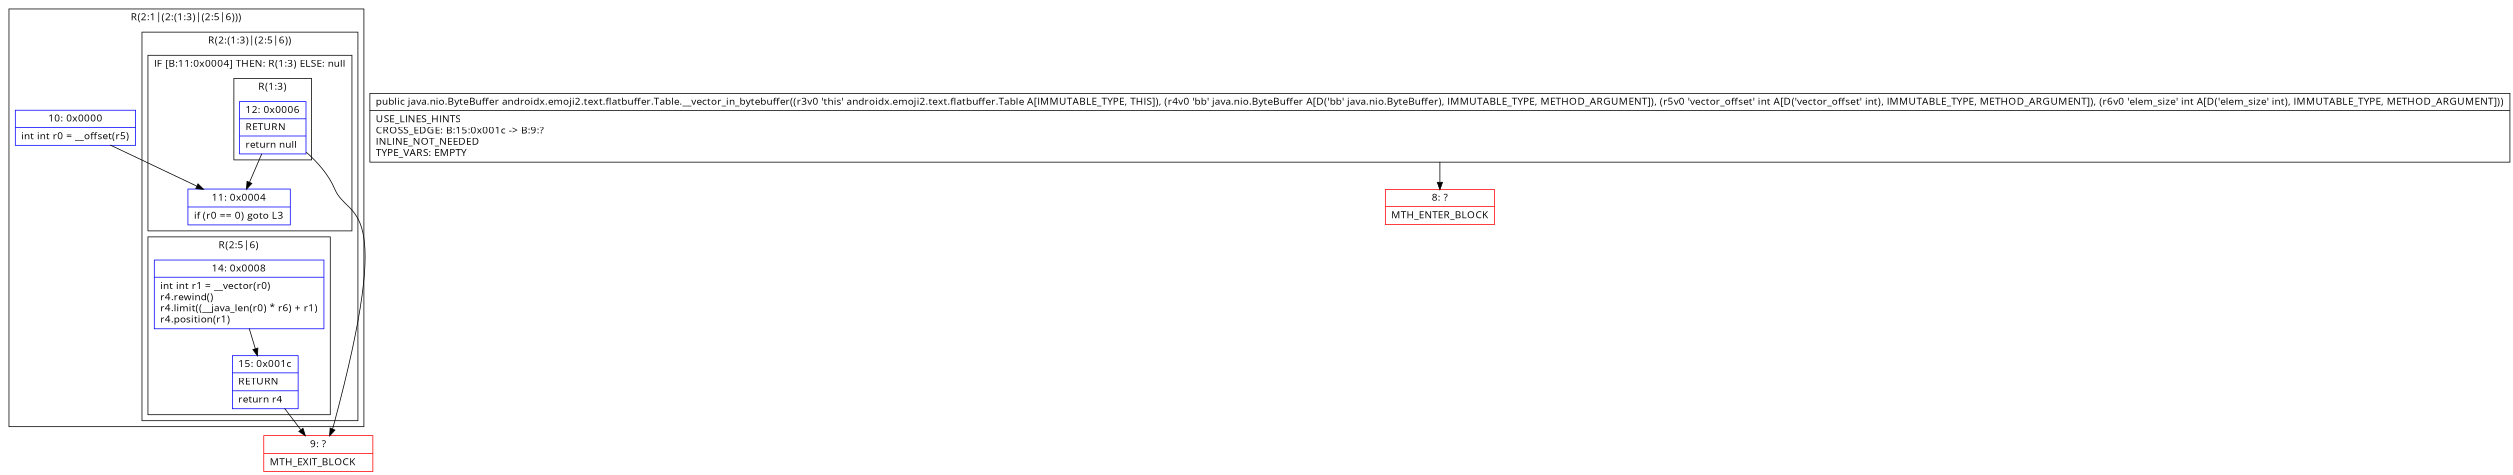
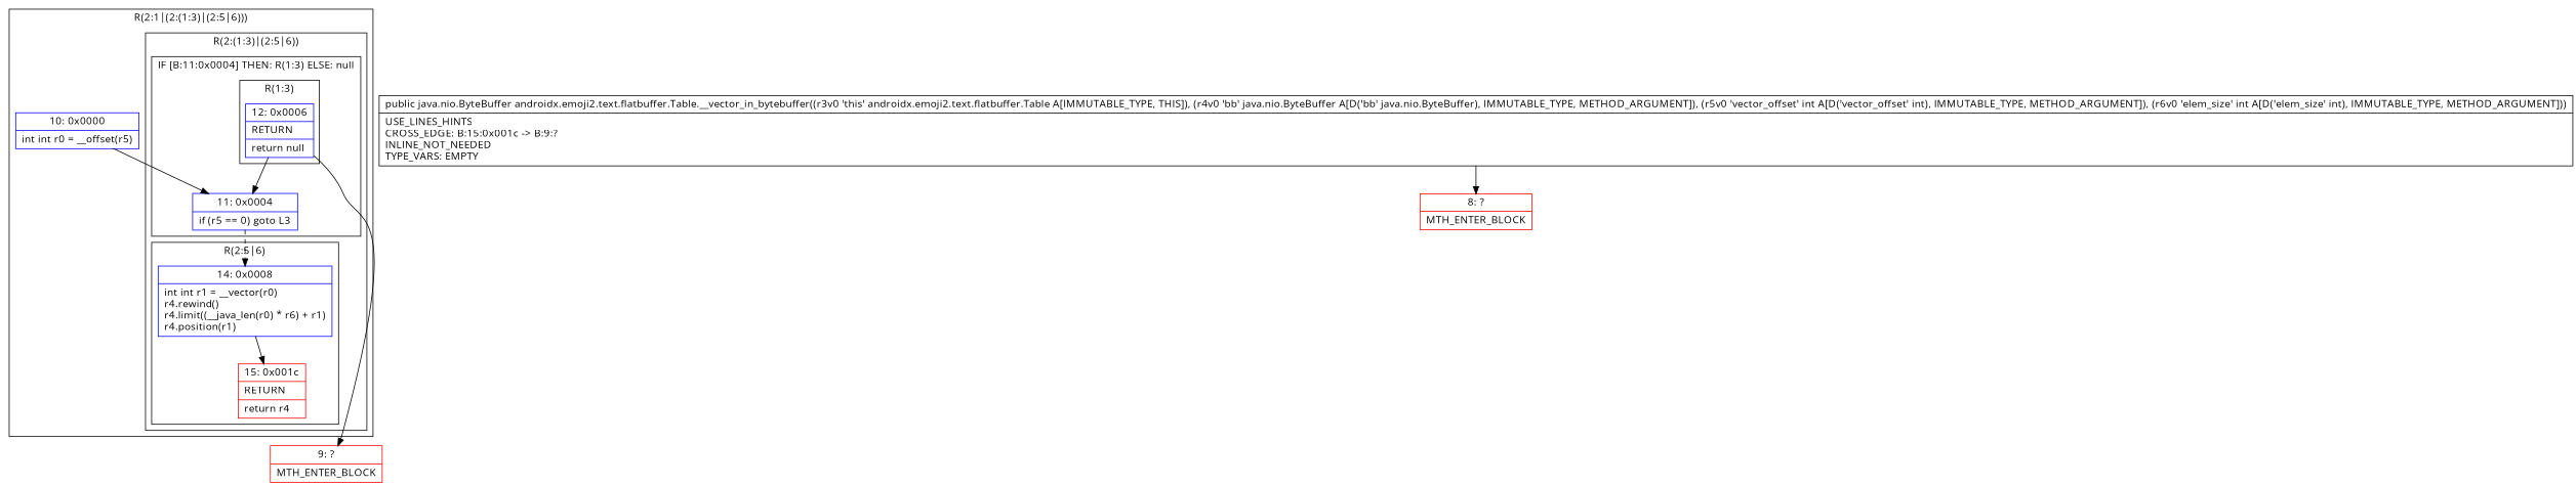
  digraph {
    fontname="Open Sans"
    node [color=blue fontname="Open Sans" shape=record]
    edge [fontname="Open Sans"]
    n1 [label="{12\:\ 0x0006|RETURN\l|return null\l}"]
-   n2 [label="{11\:\ 0x0004|if (r0 == 0) goto L3\l}"]
+   n2 [label="{11\:\ 0x0004|if (r5 == 0) goto L3\l}"]
    n3 [label="{14\:\ 0x0008|int int r1 = __vector(r0)\lr4.rewind()\lr4.limit((__java_len(r0) * r6) + r1)\lr4.position(r1)\l}"]
-   n4 [label="{15\:\ 0x001c|RETURN\l|return r4\l}"]
+   n4 [color=red label="{15\:\ 0x001c|RETURN\l|return r4\l}"]
    n5 [label="{10\:\ 0x0000|int int r0 = __offset(r5)\l}"]
-   n6 [color=red label="{9\:\ ?|MTH_EXIT_BLOCK\l}"]
+   n6 [color=red label="{9\:\ ?|MTH_ENTER_BLOCK\l}"]
    n7 [color=red label="{8\:\ ?|MTH_ENTER_BLOCK\l}"]
    n8 [label="{public java.nio.ByteBuffer androidx.emoji2.text.flatbuffer.Table.__vector_in_bytebuffer((r3v0 'this' androidx.emoji2.text.flatbuffer.Table A[IMMUTABLE_TYPE, THIS]), (r4v0 'bb' java.nio.ByteBuffer A[D('bb' java.nio.ByteBuffer), IMMUTABLE_TYPE, METHOD_ARGUMENT]), (r5v0 'vector_offset' int A[D('vector_offset' int), IMMUTABLE_TYPE, METHOD_ARGUMENT]), (r6v0 'elem_size' int A[D('elem_size' int), IMMUTABLE_TYPE, METHOD_ARGUMENT]))  | USE_LINES_HINTS\lCROSS_EDGE: B:15:0x001c \-\> B:9:?\lINLINE_NOT_NEEDED\lTYPE_VARS: EMPTY\l}" color=""]
    subgraph cluster_1 {
      label="R(2:1|(2:(1:3)|(2:5|6)))"
      n5
      subgraph cluster_2 {
        label="R(2:(1:3)|(2:5|6))"
        subgraph cluster_3 {
          label="IF [B:11:0x0004] THEN: R(1:3) ELSE: null"
          n2
          subgraph cluster_4 {
            label="R(1:3)"
            n1
          }
        }
        subgraph cluster_5 {
          label="R(2:5|6)"
          n3
          n4
        }
      }
    }
    n1 -> n2
    n1 -> n6
+   n2 -> n3 [style=dashed]
    n3 -> n4
-   n4 -> n6
    n5 -> n2
    n8 -> n7
  }
